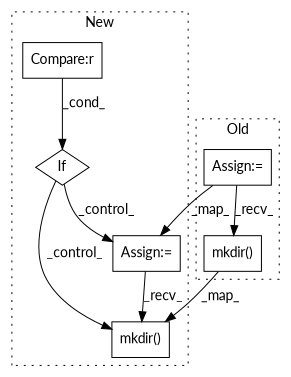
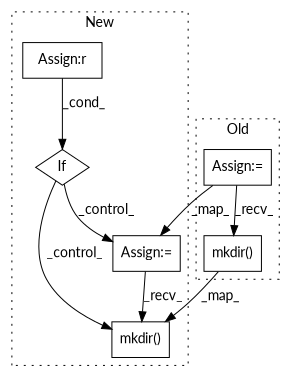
  digraph {
    fontname=Lato
    node [a=75 l=3 shape=box fontname=Lato]
    edge [fontname=Lato]
    n1 [l=51 label="mkdir()" s=591]
    n2 [a=68 label="Assign:=" s=558]
    n3 [l=51 label="mkdir()" s=1387]
    n4 [a=96 label=If s=1243 shape=diamond]
    n5 [a=68 label="Assign:=" s=1350]
-   n6 [a=40 l=22 label="Compare:r" s=1246]
+   n6 [a=40 l=22 label="Assign:r" s=1246]
    subgraph cluster_1 {
      label=Old
      style=dotted
      n1
      n2
    }
    subgraph cluster_2 {
      label=New
      style=dotted
      n3
      n4
      n5
      n6
    }
    n1 -> n3 [label=_map_]
    n2 -> n1 [label=_recv_]
    n2 -> n5 [label=_map_]
    n4 -> n3 [label=_control_]
    n4 -> n5 [label=_control_]
    n5 -> n3 [label=_recv_]
    n6 -> n4 [label=_cond_]
  }
